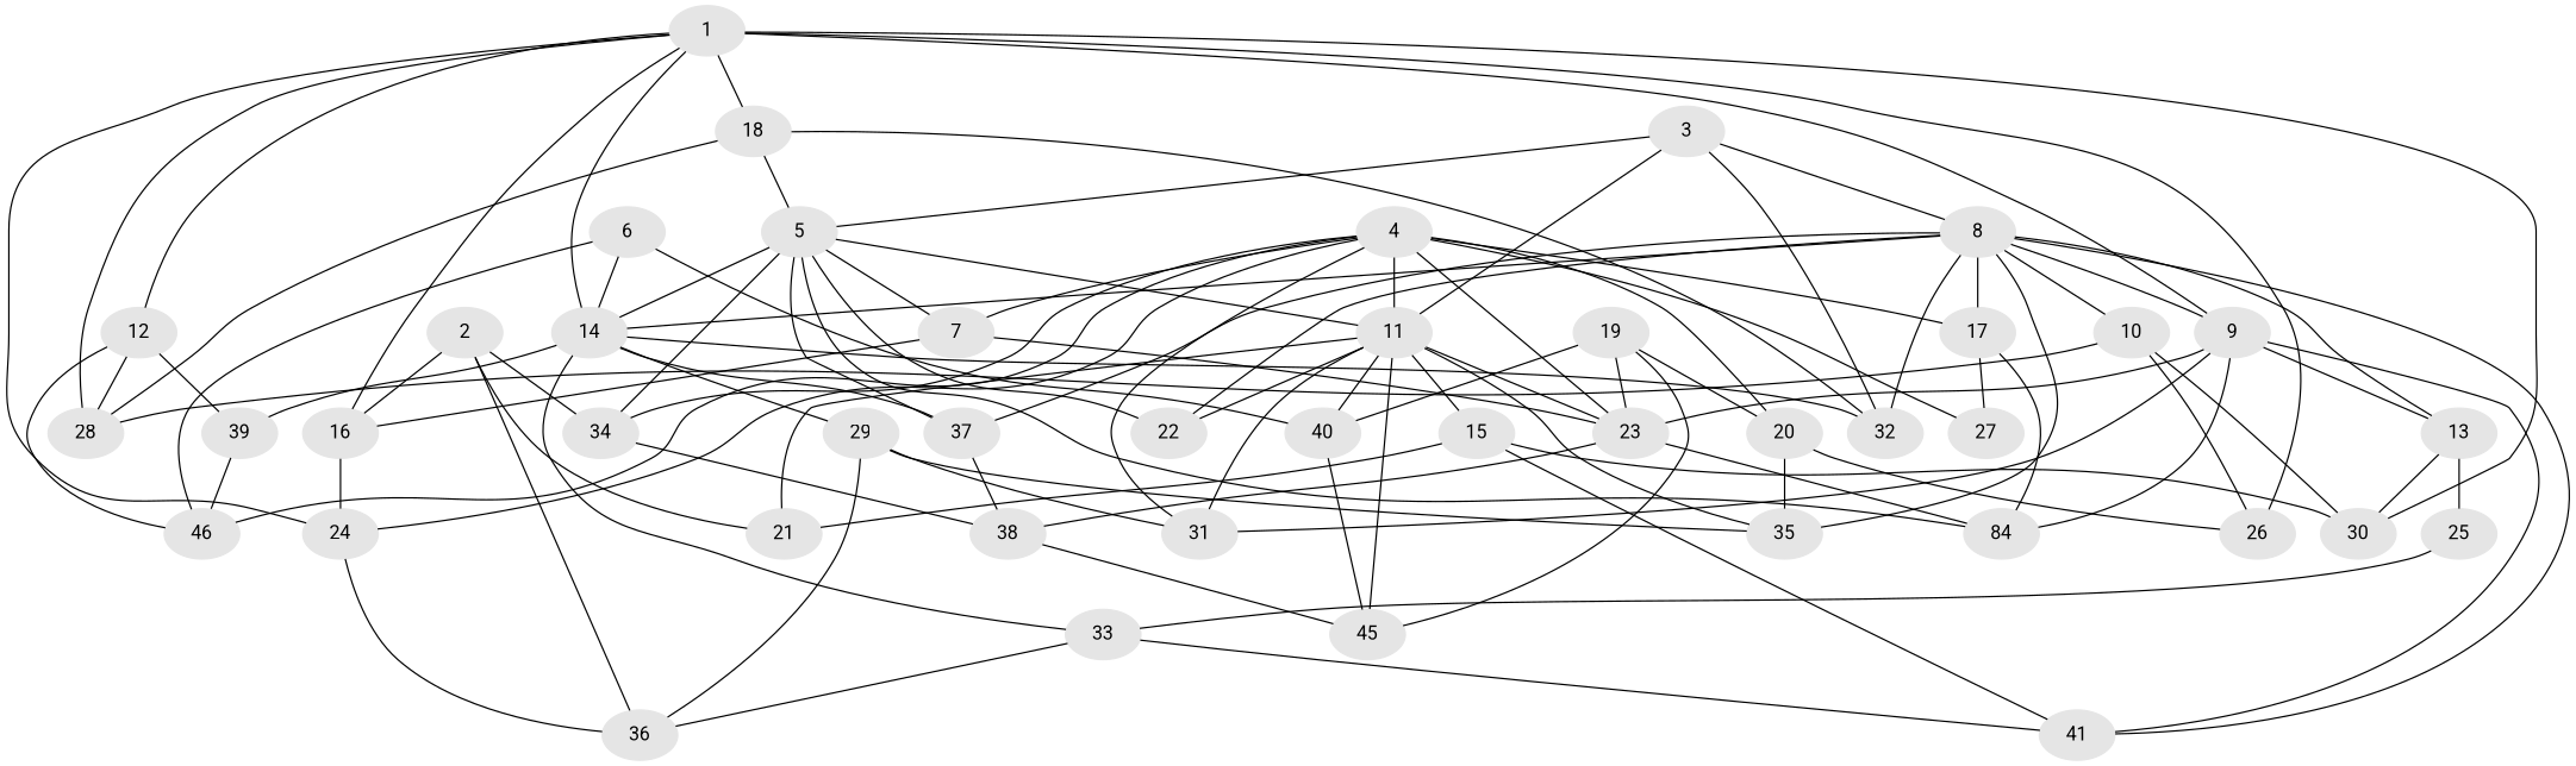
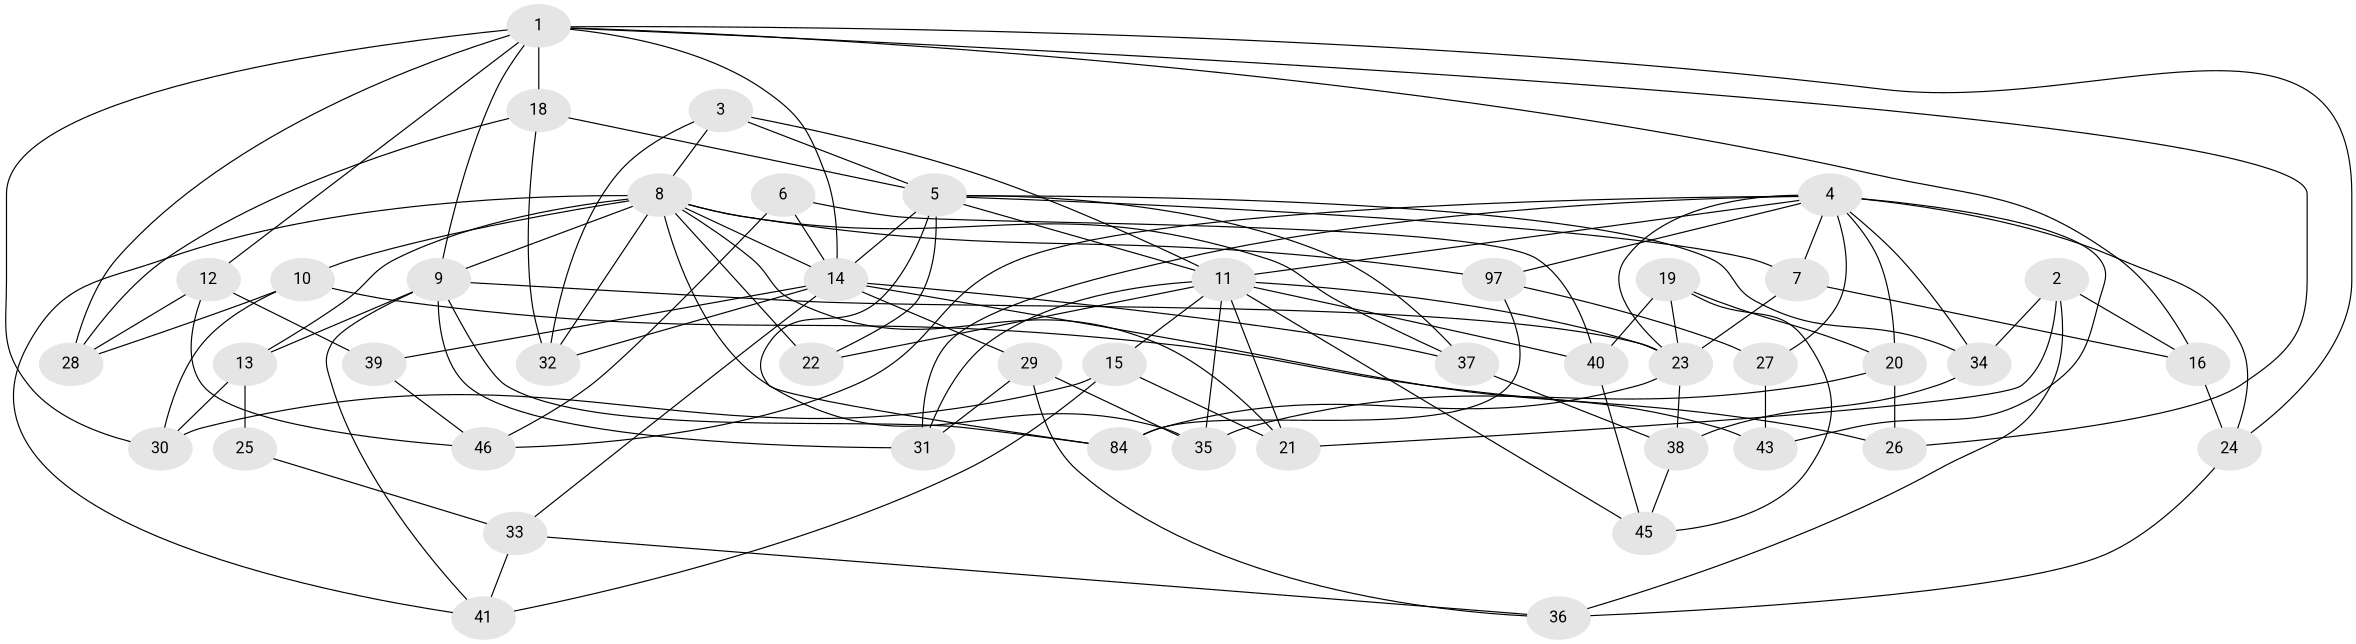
  graph {
    fontname=Roboto
    node [color=gray90 fontname=Roboto style=filled]
    edge [fontname=Roboto weight=1.0]
    1
    9
    12
    14
    16
    18
    24
    26
    28
    30
    5
    34
    11
    7
    22
    37
    n17 [label=84]
    23
    31
    13
    41
    n22 [label=46]
    39
    32
+   43
    29
    33
    36
    2
    21
    38
    3
    8
-   17
+   17 [label=97]
    10
    35
    40
    15
    45
    4
    20
    27
    6
    25
    19
    1 -- 9
    1 -- 12
    1 -- 14
    1 -- 16
    1 -- 18 [weight=2.0]
    1 -- 24
    1 -- 26
    1 -- 28
    1 -- 30
    9 -- n17
    9 -- 23 [weight=2.0]
    9 -- 31
    9 -- 13
    9 -- 41
    12 -- 28
    12 -- n22
    12 -- 39
    14 -- 37
    14 -- 39
    14 -- 32
+   14 -- 43 [weight=2.0]
    14 -- 29
    14 -- 33
    16 -- 24
    18 -- 28
    18 -- 5 [weight=2.0]
    18 -- 32
    24 -- 36
    5 -- 14
    5 -- 34
    5 -- 11
    5 -- 7
    5 -- 22
    5 -- 37
    5 -- n17
    34 -- 38
    11 -- 22
    11 -- 23
    11 -- 31
    11 -- 21
    11 -- 35
    11 -- 40
    11 -- 15
    11 -- 45
    7 -- 16
    7 -- 23
    37 -- 38
    23 -- n17
    23 -- 38
    13 -- 30
    13 -- 25
    39 -- n22
    29 -- 31
    29 -- 36
    29 -- 35
    33 -- 41
    33 -- 36
    2 -- 16
    2 -- 34
    2 -- 36
    2 -- 21
    38 -- 45
    3 -- 5
    3 -- 11
    3 -- 32
    3 -- 8
    8 -- 9
    8 -- 14
    8 -- 22
    8 -- 37
    8 -- 13
    8 -- 41
    8 -- 32
+   8 -- 21
    8 -- 17
    8 -- 10
    8 -- 35
    17 -- n17
    17 -- 27
    10 -- 26
    10 -- 28
    10 -- 30
    40 -- 45
    15 -- 30
    15 -- 41
    15 -- 21
    4 -- 24
    4 -- 34
    4 -- 11
    4 -- 7
    4 -- 23
    4 -- 31
    4 -- n22
+   4 -- 43
    4 -- 17
    4 -- 20
    4 -- 27 [weight=2.0]
    20 -- 26
    20 -- 35
+   27 -- 43
    6 -- 14 [weight=2.0]
    6 -- n22
    6 -- 40
    25 -- 33
    19 -- 23
    19 -- 40
    19 -- 45
    19 -- 20
  }
